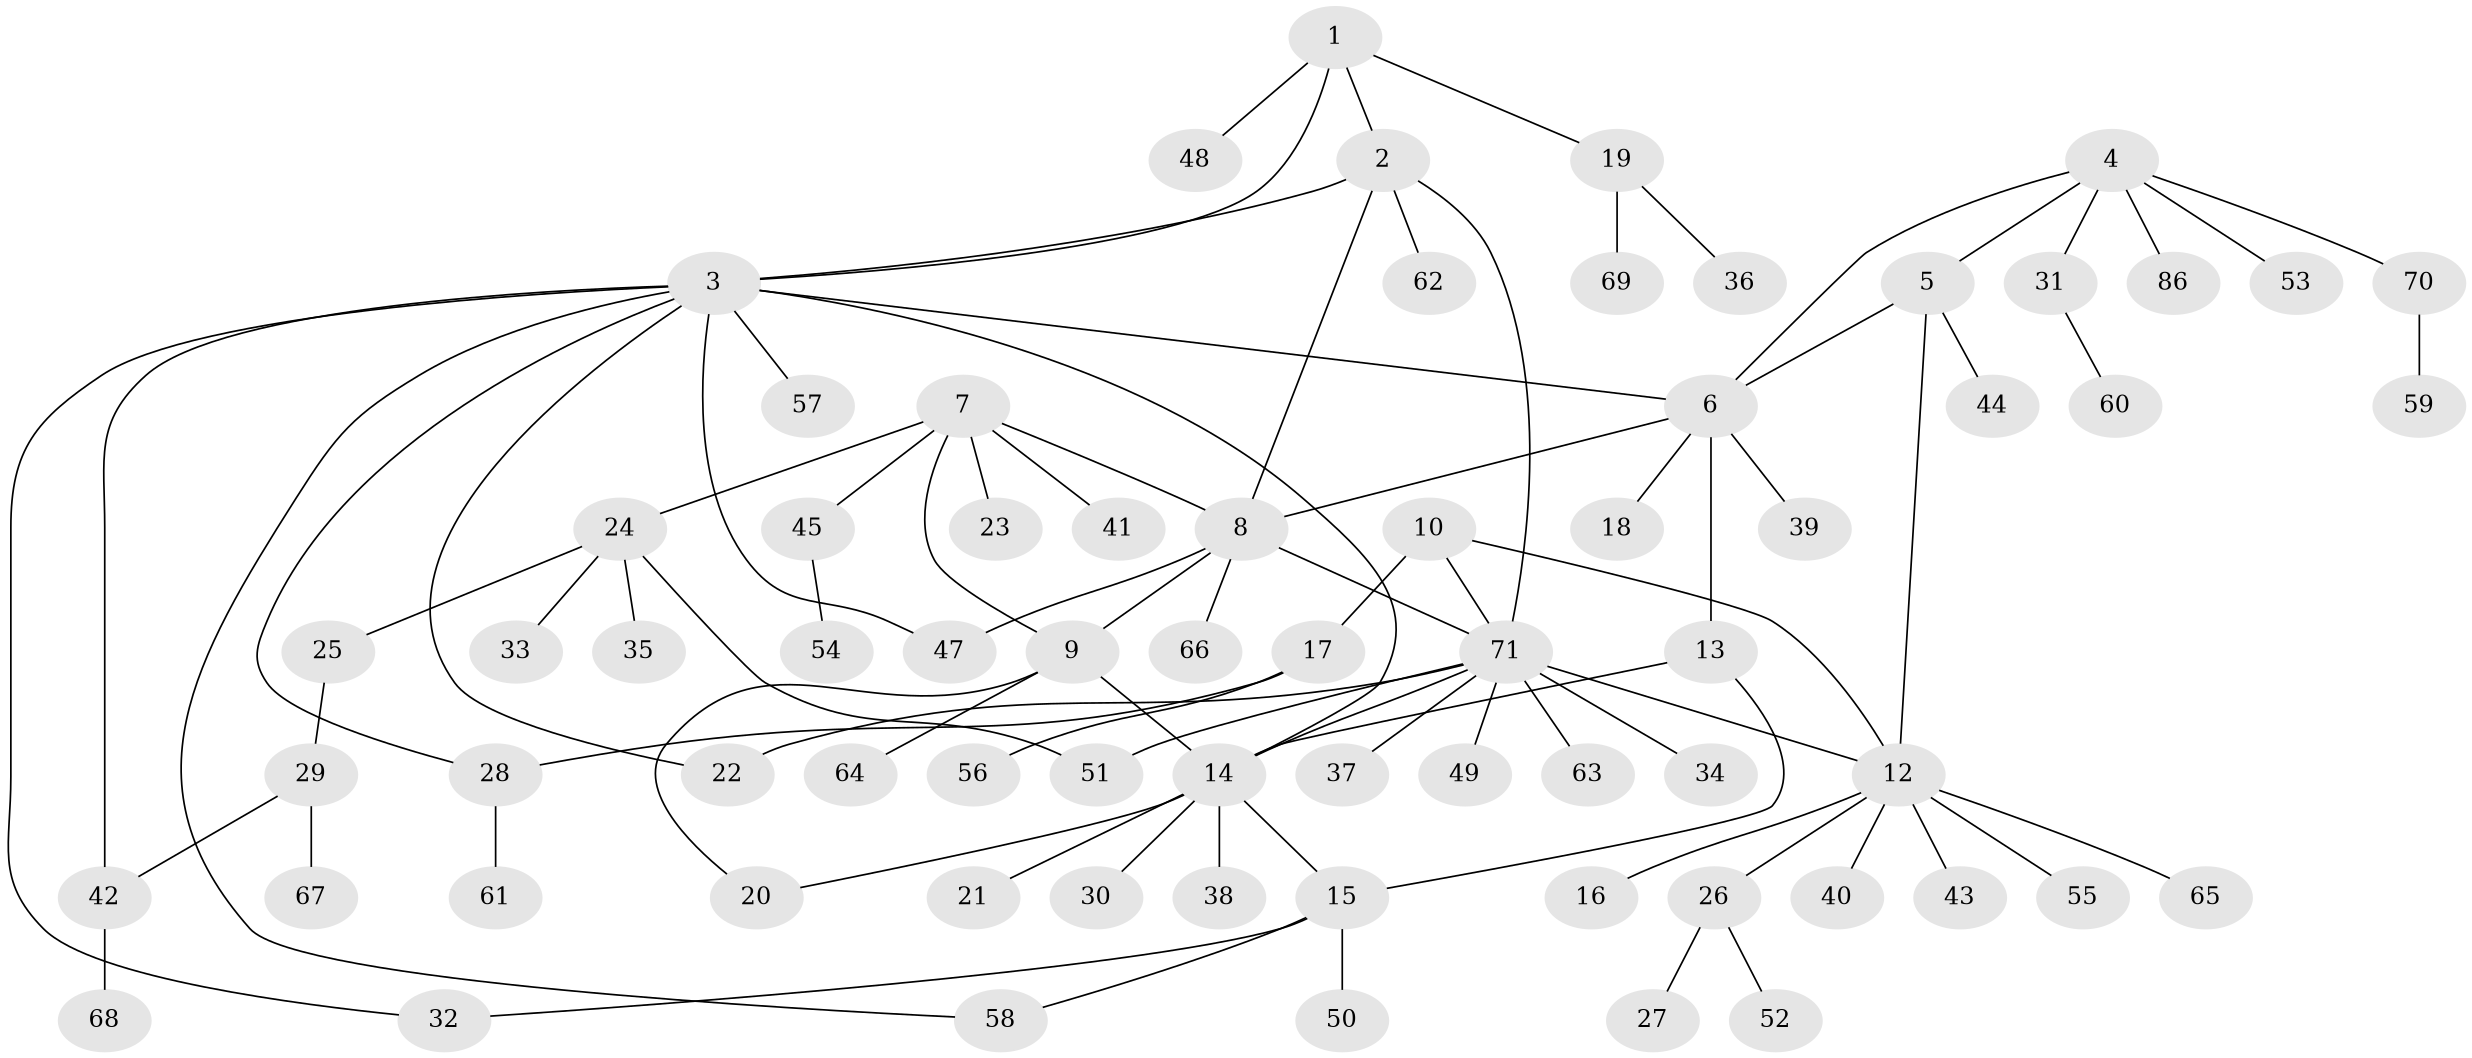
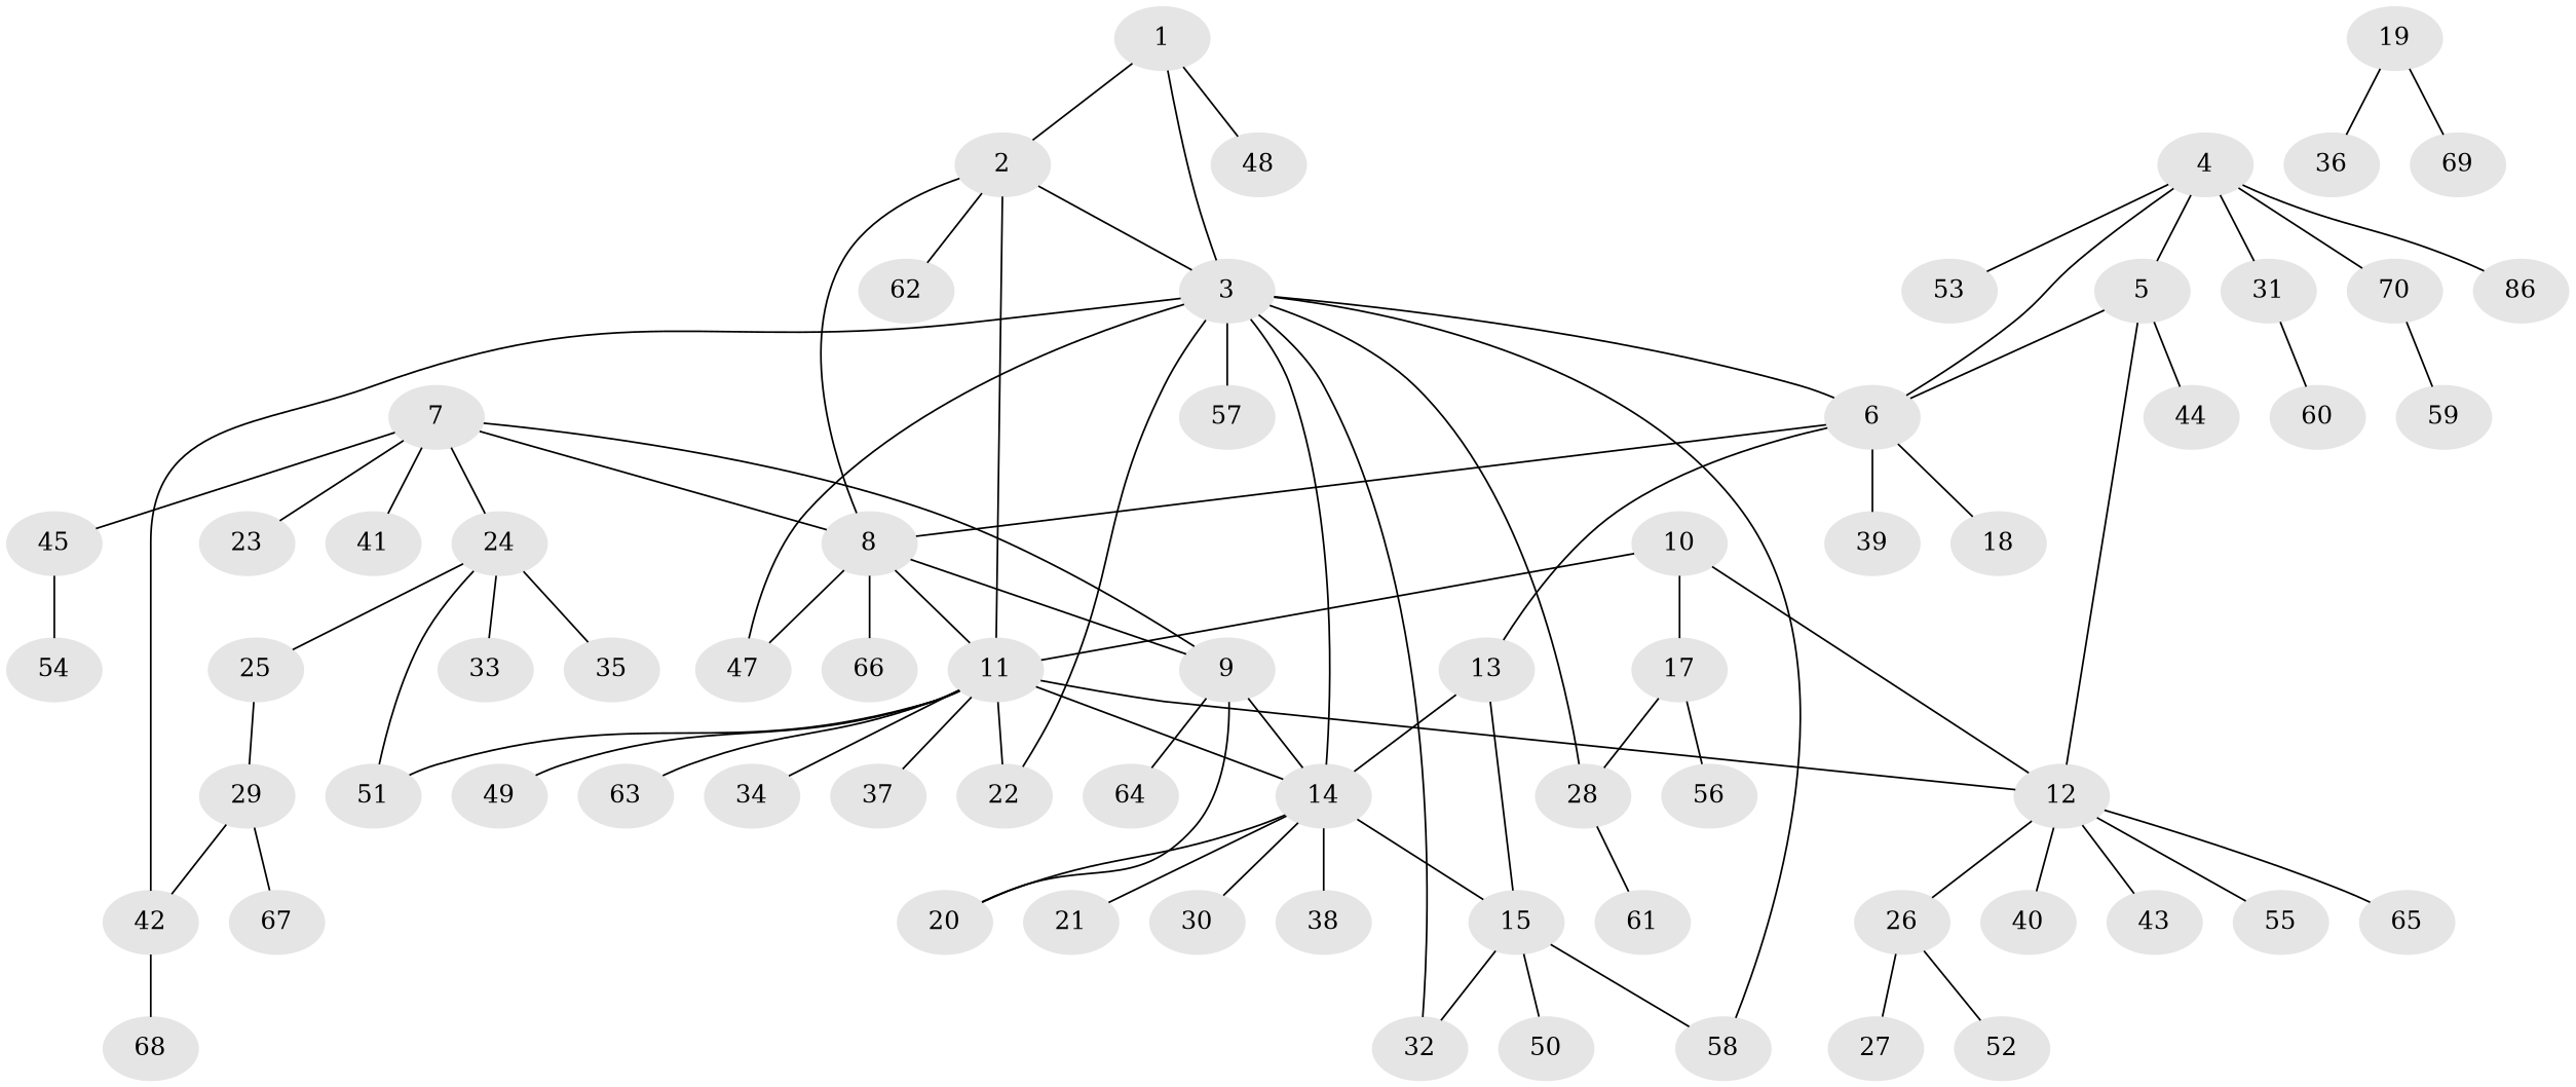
  graph {
    node [color=gray90 style=filled]
    1
    2
    3
    19
    48
    8
-   11 [label=71]
+   11
    62
    6
    14
    22
    28
    32
    42
    47
    57
    58
    36
    69
    9
    66
    12
    34
    37
    49
    51
    63
    13
    18
    39
    20
    15
    21
    30
    38
    61
    68
    4
    5
    31
    n41 [label=86]
    53
    70
    44
    60
    59
-   16
    26
    40
    43
    55
    65
    7
    23
    24
    41
    45
    64
    25
    33
    35
    54
    10
    17
    56
    27
    52
    50
    29
    67
    1 -- 2
    1 -- 3
-   1 -- 19
    1 -- 48
    2 -- 3
    2 -- 8
    2 -- 11
    2 -- 62
    3 -- 6
    3 -- 14
    3 -- 22
    3 -- 28
    3 -- 32
    3 -- 42
    3 -- 47
    3 -- 57
    3 -- 58
    19 -- 36
    19 -- 69
    8 -- 11
    8 -- 47
    8 -- 9
    8 -- 66
    11 -- 14
    11 -- 22
    11 -- 12
    11 -- 34
    11 -- 37
    11 -- 49
    11 -- 51
    11 -- 63
    6 -- 8
    6 -- 13
    6 -- 18
    6 -- 39
    14 -- 20
    14 -- 15
    14 -- 21
    14 -- 30
    14 -- 38
    28 -- 61
    42 -- 68
    9 -- 14
    9 -- 20
    9 -- 64
-   12 -- 16
    12 -- 26
    12 -- 40
    12 -- 43
    12 -- 55
    12 -- 65
    13 -- 14
    13 -- 15
    15 -- 32
    15 -- 58
    15 -- 50
    4 -- 6
    4 -- 5
    4 -- 31
    4 -- n41
    4 -- 53
    4 -- 70
    5 -- 6
    5 -- 12
    5 -- 44
    31 -- 60
    70 -- 59
    26 -- 27
    26 -- 52
    7 -- 8
    7 -- 9
    7 -- 23
    7 -- 24
    7 -- 41
    7 -- 45
    24 -- 51
    24 -- 25
    24 -- 33
    24 -- 35
    45 -- 54
    25 -- 29
    10 -- 11
    10 -- 12
    10 -- 17
    17 -- 28
    17 -- 56
    29 -- 42
    29 -- 67
  }
